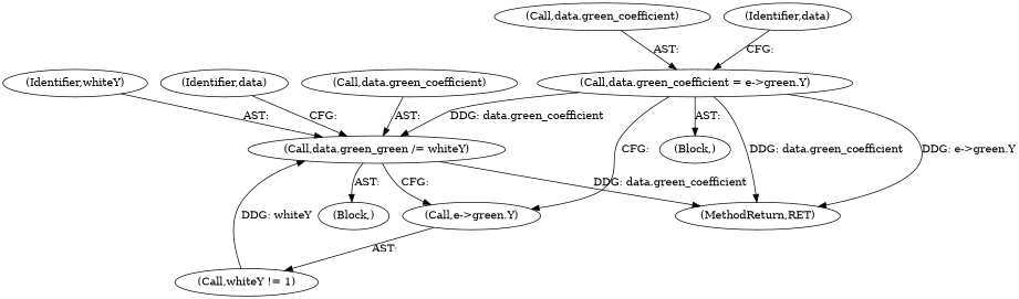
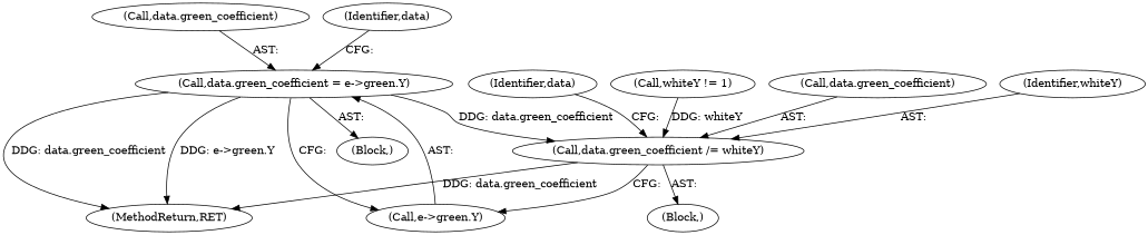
  digraph {
    n1 [label="(Call,data.green_coefficient = e->green.Y)"]
-   n2 [label="(Call,data.green_green /= whiteY)"]
+   n2 [label="(Call,data.green_coefficient /= whiteY)"]
    n3 [label="(Call,e->green.Y)"]
    n4 [label="(Block,)"]
    n5 [label="(MethodReturn,RET)"]
    n6 [label="(Block,)"]
    n7 [label="(Identifier,whiteY)"]
    n8 [label="(Identifier,data)"]
    n9 [label="(Call,whiteY != 1)"]
    n10 [label="(Call,data.green_coefficient)"]
    n11 [label="(Call,data.green_coefficient)"]
    n12 [label="(Identifier,data)"]
    n1 -> n2 [label="DDG: data.green_coefficient"]
    n1 -> n3 [label="CFG: "]
    n1 -> n4 [label="AST: "]
    n1 -> n5 [label="DDG: e->green.Y"]
    n1 -> n5 [label="DDG: data.green_coefficient"]
    n2 -> n3 [label="CFG: "]
    n2 -> n5 [label="DDG: data.green_coefficient"]
    n2 -> n6 [label="AST: "]
-   n3 -> n9 [label="AST: "]
+   n3 -> n1 [label="AST: "]
    n7 -> n2 [label="AST: "]
    n8 -> n2 [label="CFG: "]
    n9 -> n2 [label="DDG: whiteY"]
    n10 -> n2 [label="AST: "]
    n11 -> n1 [label="AST: "]
    n12 -> n1 [label="CFG: "]
  }
